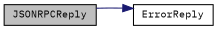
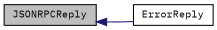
  digraph {
    rankdir=LR
    fontname="IBM Plex Mono"
    node [color=black fontname="IBM Plex Mono" fontsize=10 shape=record style=filled]
    n1 [fillcolor=grey75 fontcolor=black height=0.2 label=JSONRPCReply width=0.4]
    n2 [fillcolor=white height=0.2 label=ErrorReply width=0.4]
-   n2 -> n1 [color=midnightblue dir=back fontname="IBM Plex Mono" fontsize=10 labelfontname=Helvetica labelfontsize=10 style=solid]
+   n1 -> n2 [color=midnightblue dir=back fontname="IBM Plex Mono" fontsize=10 labelfontname=Helvetica labelfontsize=10 style=solid]
  }
